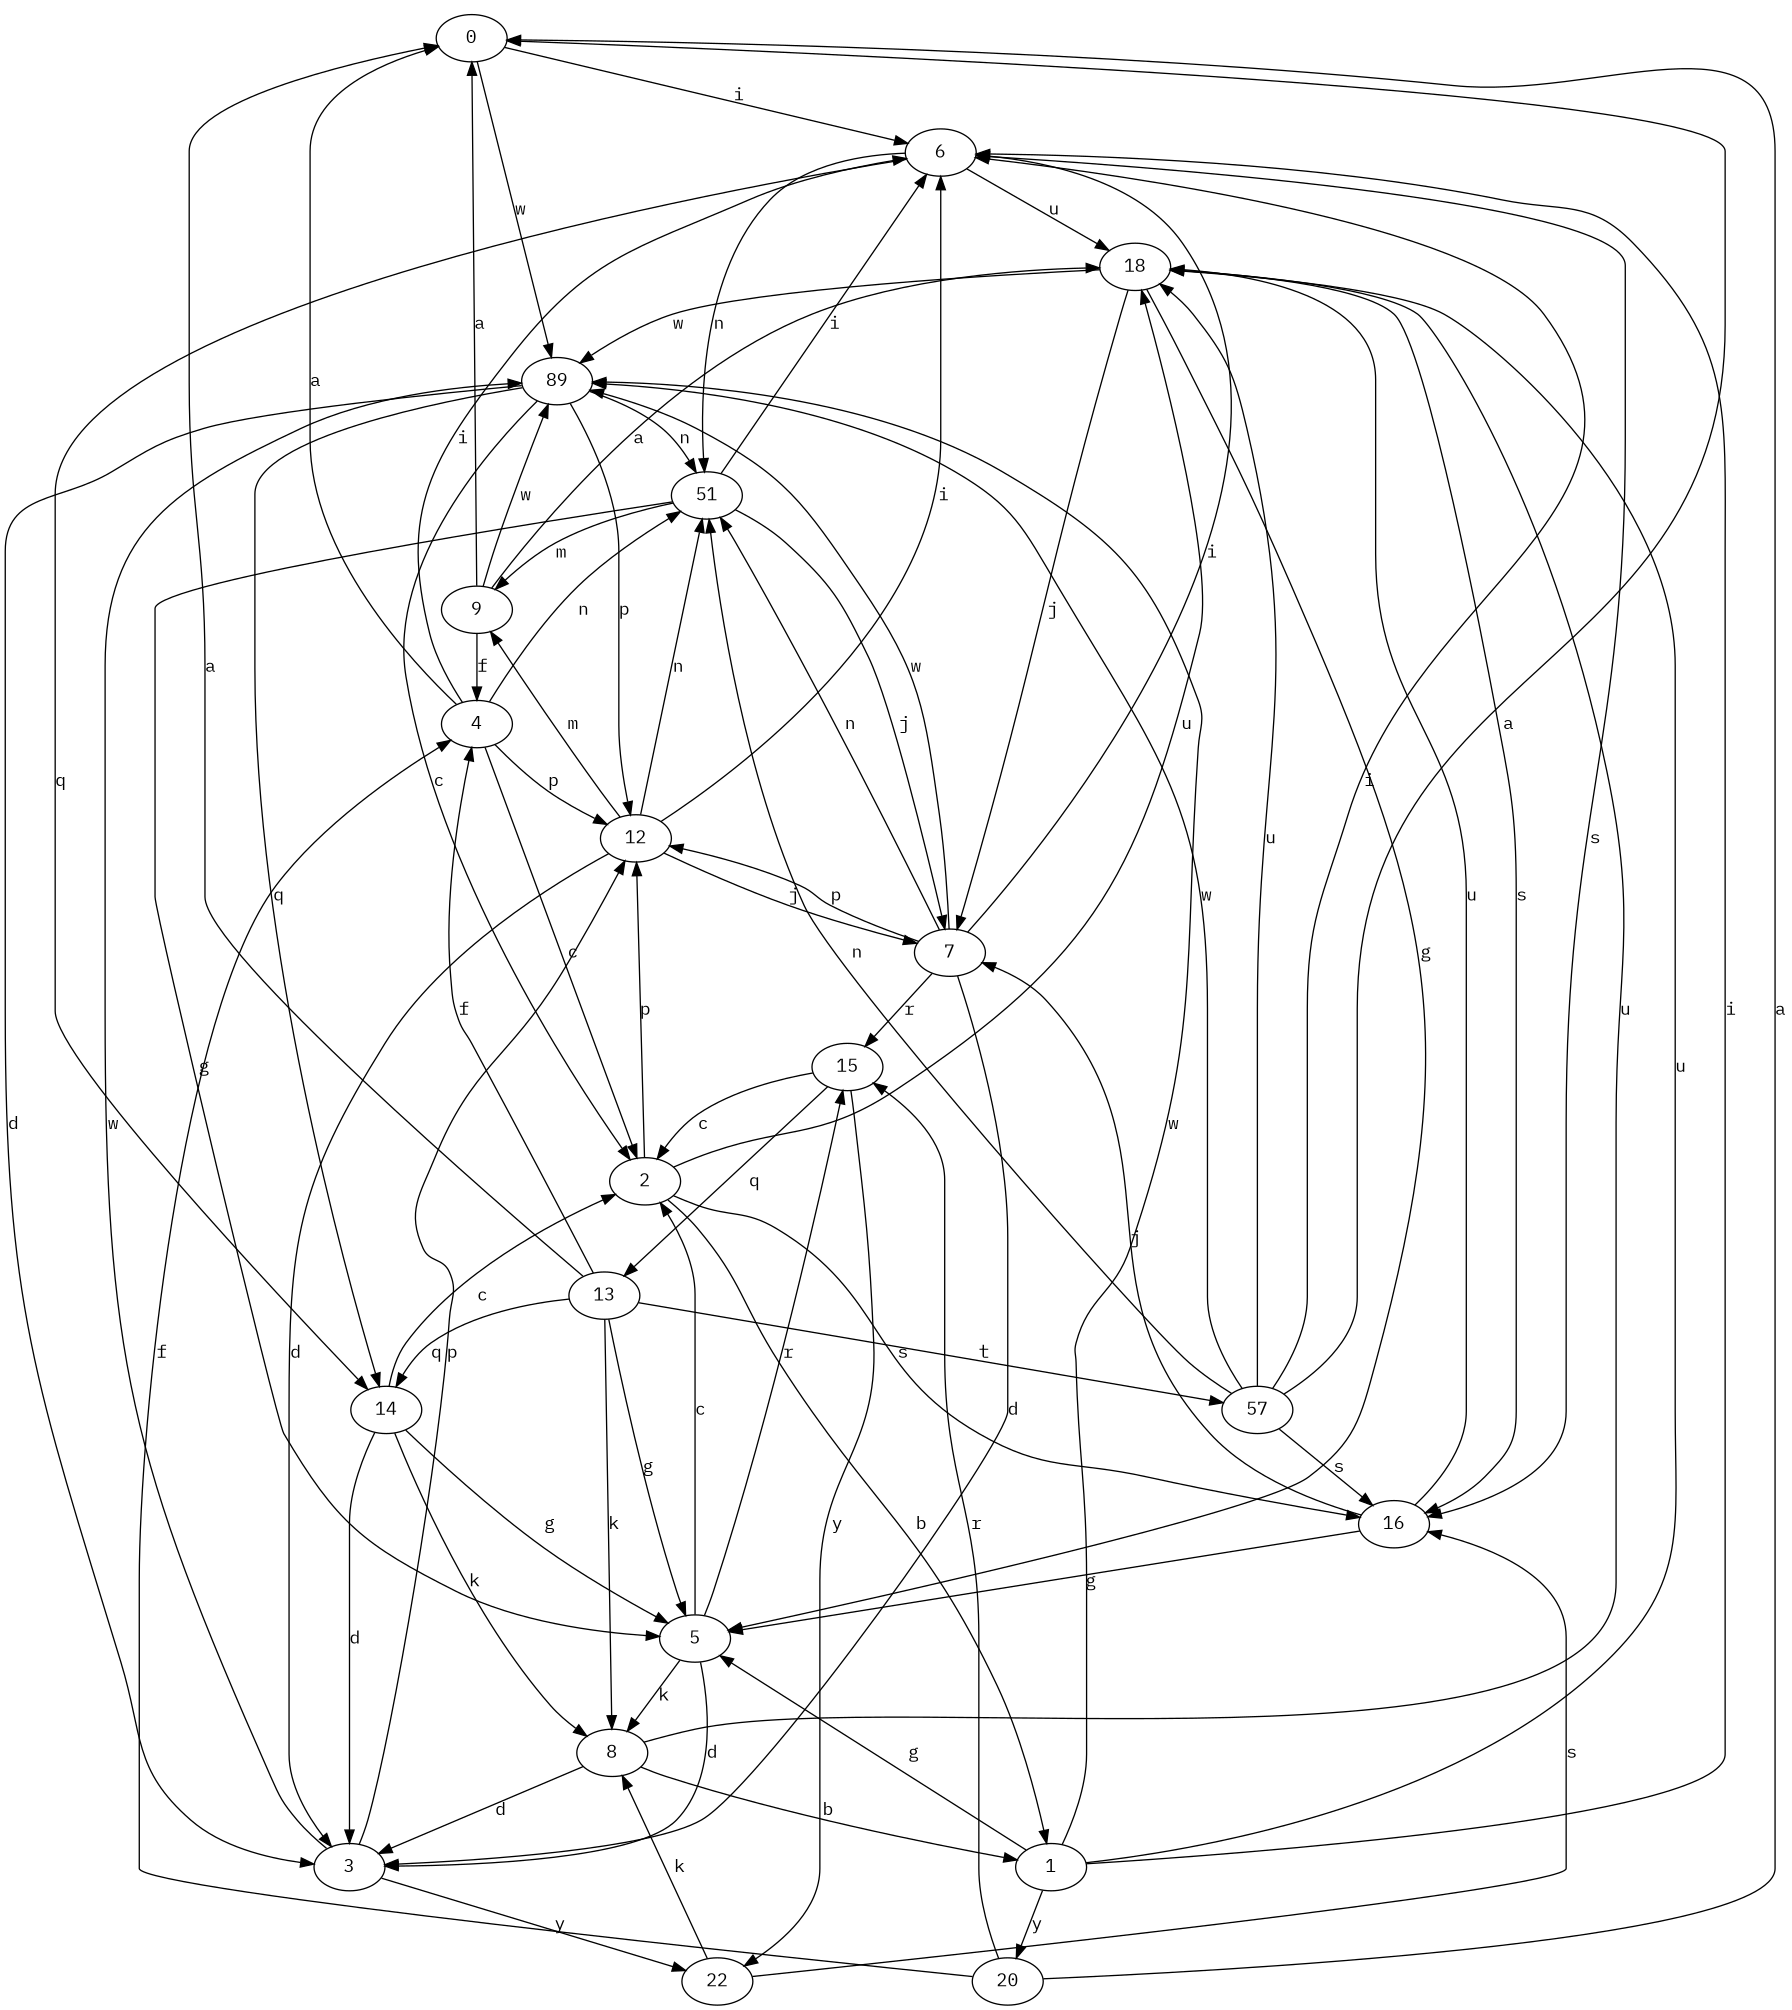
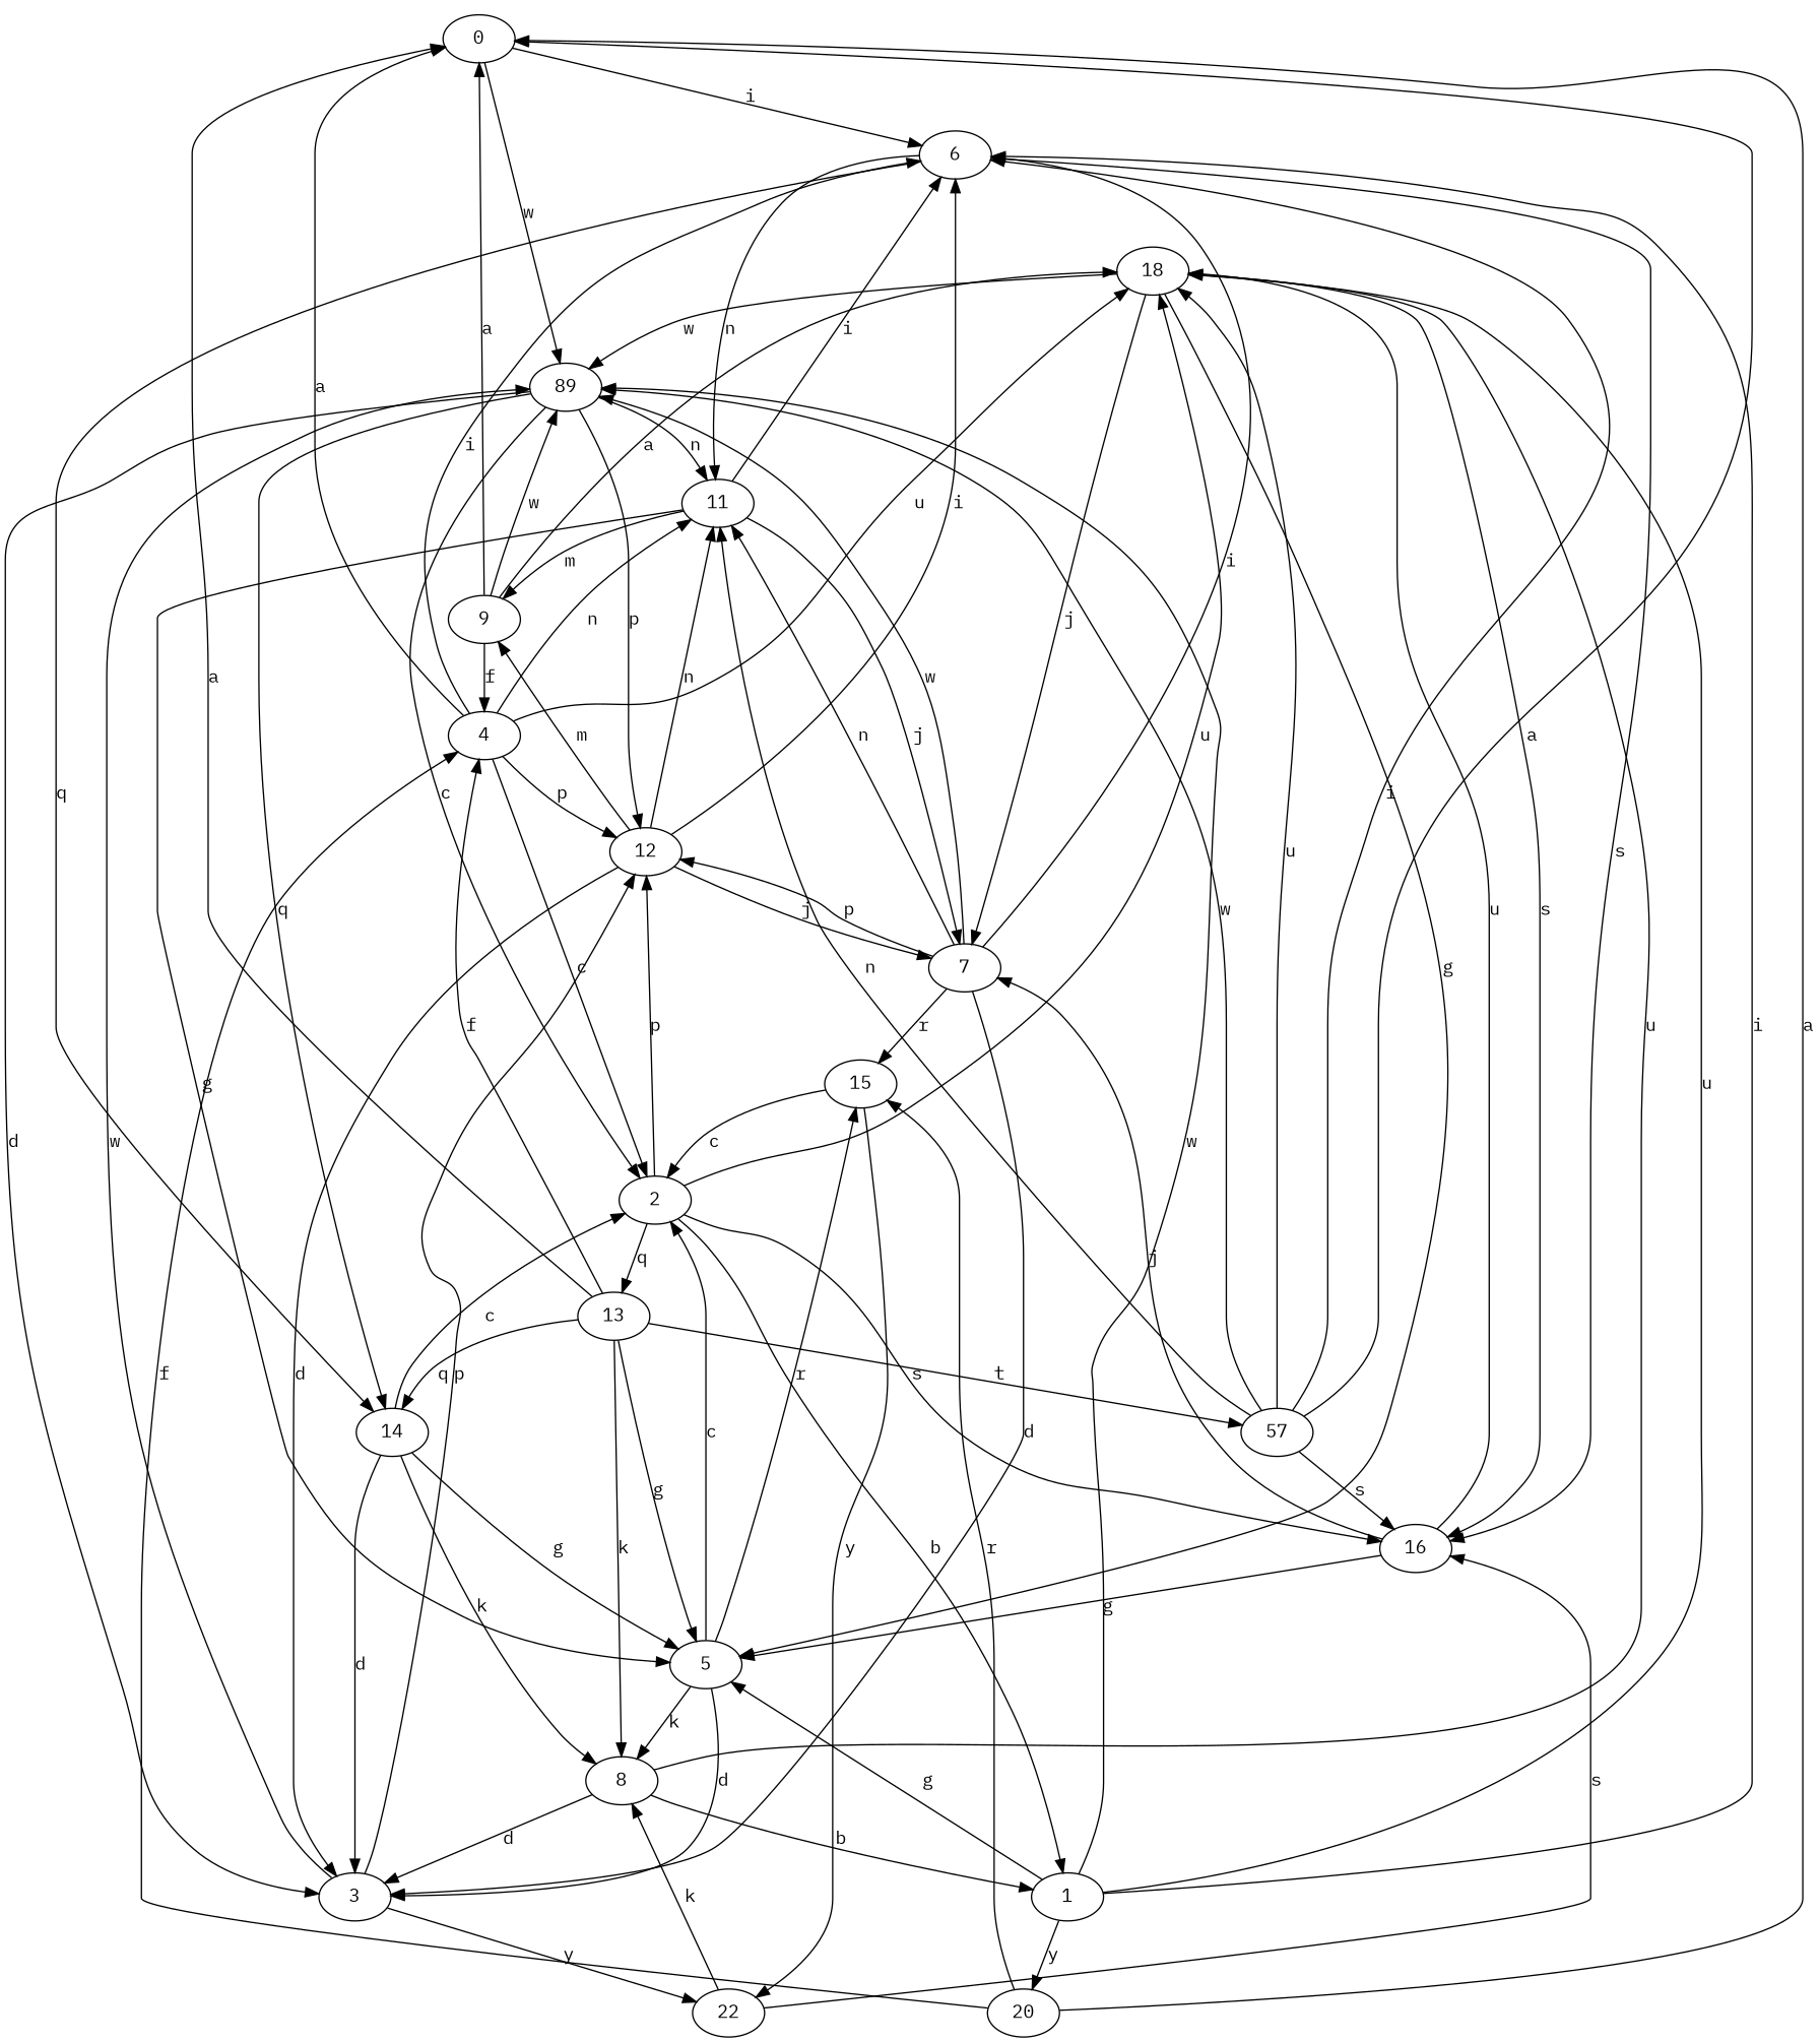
  strict digraph {
    fontname="IBM Plex Mono"
    node [fontname="IBM Plex Mono"]
    edge [fontname="IBM Plex Mono"]
    0
    6
    n3 [label=89]
    18
    16
-   11 [label=51]
+   11
    14
    2
    12
    3
    1
    5
    20
    8
    15
    7
    4
    13
    9
    n20 [label=57]
    22
    0 -> 6 [label=i]
    0 -> n3 [label=w]
-   6 -> 18 [label=u]
+   4 -> 18 [label=u]
    6 -> 16 [label=s]
    6 -> 11 [label=n]
    6 -> 14 [label=q]
    n3 -> 11 [label=n]
    n3 -> 14 [label=q]
    n3 -> 2 [label=c]
    n3 -> 12 [label=p]
    n3 -> 3 [label=d]
    18 -> n3 [label=w]
    18 -> 16 [label=s]
    18 -> 5 [label=g]
    18 -> 7 [label=j]
    16 -> 18 [label=u]
    16 -> 5 [label=g]
    16 -> 7 [label=j]
    11 -> 6 [label=i]
    11 -> 5 [label=g]
    11 -> 7 [label=j]
    11 -> 9 [label=m]
    14 -> 2 [label=c]
    14 -> 3 [label=d]
    14 -> 5 [label=g]
    14 -> 8 [label=k]
    2 -> 18 [label=u]
    2 -> 16 [label=s]
    2 -> 12 [label=p]
    2 -> 1 [label=b]
-   15 -> 13 [label=q]
+   2 -> 13 [label=q]
    12 -> 6 [label=i]
    12 -> 11 [label=n]
    12 -> 3 [label=d]
    12 -> 7 [label=j]
    12 -> 9 [label=m]
    3 -> n3 [label=w]
    3 -> 12 [label=p]
    3 -> 22 [label=y]
    1 -> 6 [label=i]
    1 -> n3 [label=w]
    1 -> 18 [label=u]
    1 -> 5 [label=g]
    1 -> 20 [label=y]
    5 -> 2 [label=c]
    5 -> 3 [label=d]
    5 -> 8 [label=k]
    5 -> 15 [label=r]
    20 -> 0 [label=a]
    20 -> 15 [label=r]
    20 -> 4 [label=f]
    8 -> 18 [label=u]
    8 -> 3 [label=d]
    8 -> 1 [label=b]
    15 -> 2 [label=c]
    15 -> 22 [label=y]
    7 -> 6 [label=i]
    7 -> n3 [label=w]
    7 -> 11 [label=n]
    7 -> 12 [label=p]
    7 -> 3 [label=d]
    7 -> 15 [label=r]
    4 -> 0 [label=a]
    4 -> 6 [label=i]
    4 -> 11 [label=n]
    4 -> 2 [label=c]
    4 -> 12 [label=p]
    13 -> 0 [label=a]
    13 -> 14 [label=q]
    13 -> 5 [label=g]
    13 -> 8 [label=k]
    13 -> 4 [label=f]
    13 -> n20 [label=t]
    9 -> 0 [label=a]
    9 -> n3 [label=w]
    9 -> 18 [label=a]
    9 -> 4 [label=f]
    n20 -> 0 [label=a]
    n20 -> 6 [label=i]
    n20 -> n3 [label=w]
    n20 -> 18 [label=u]
    n20 -> 16 [label=s]
    n20 -> 11 [label=n]
    22 -> 16 [label=s]
    22 -> 8 [label=k]
  }
